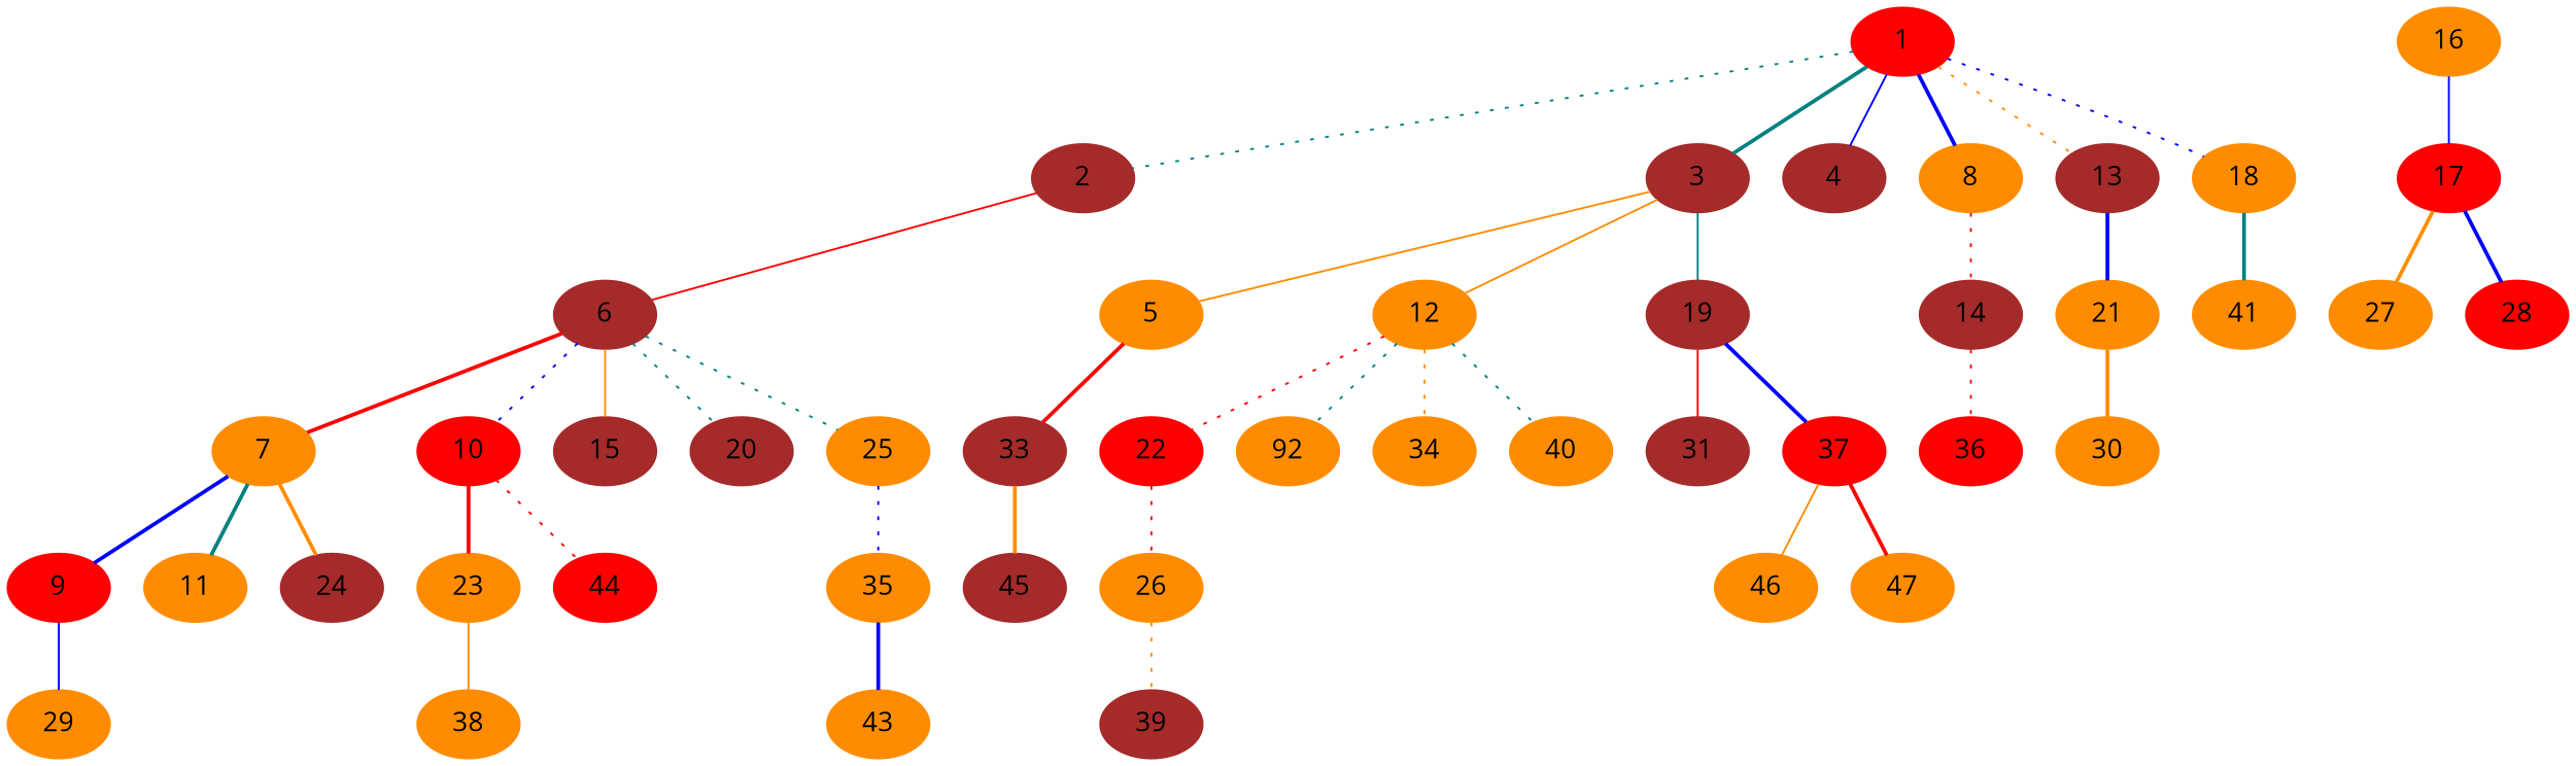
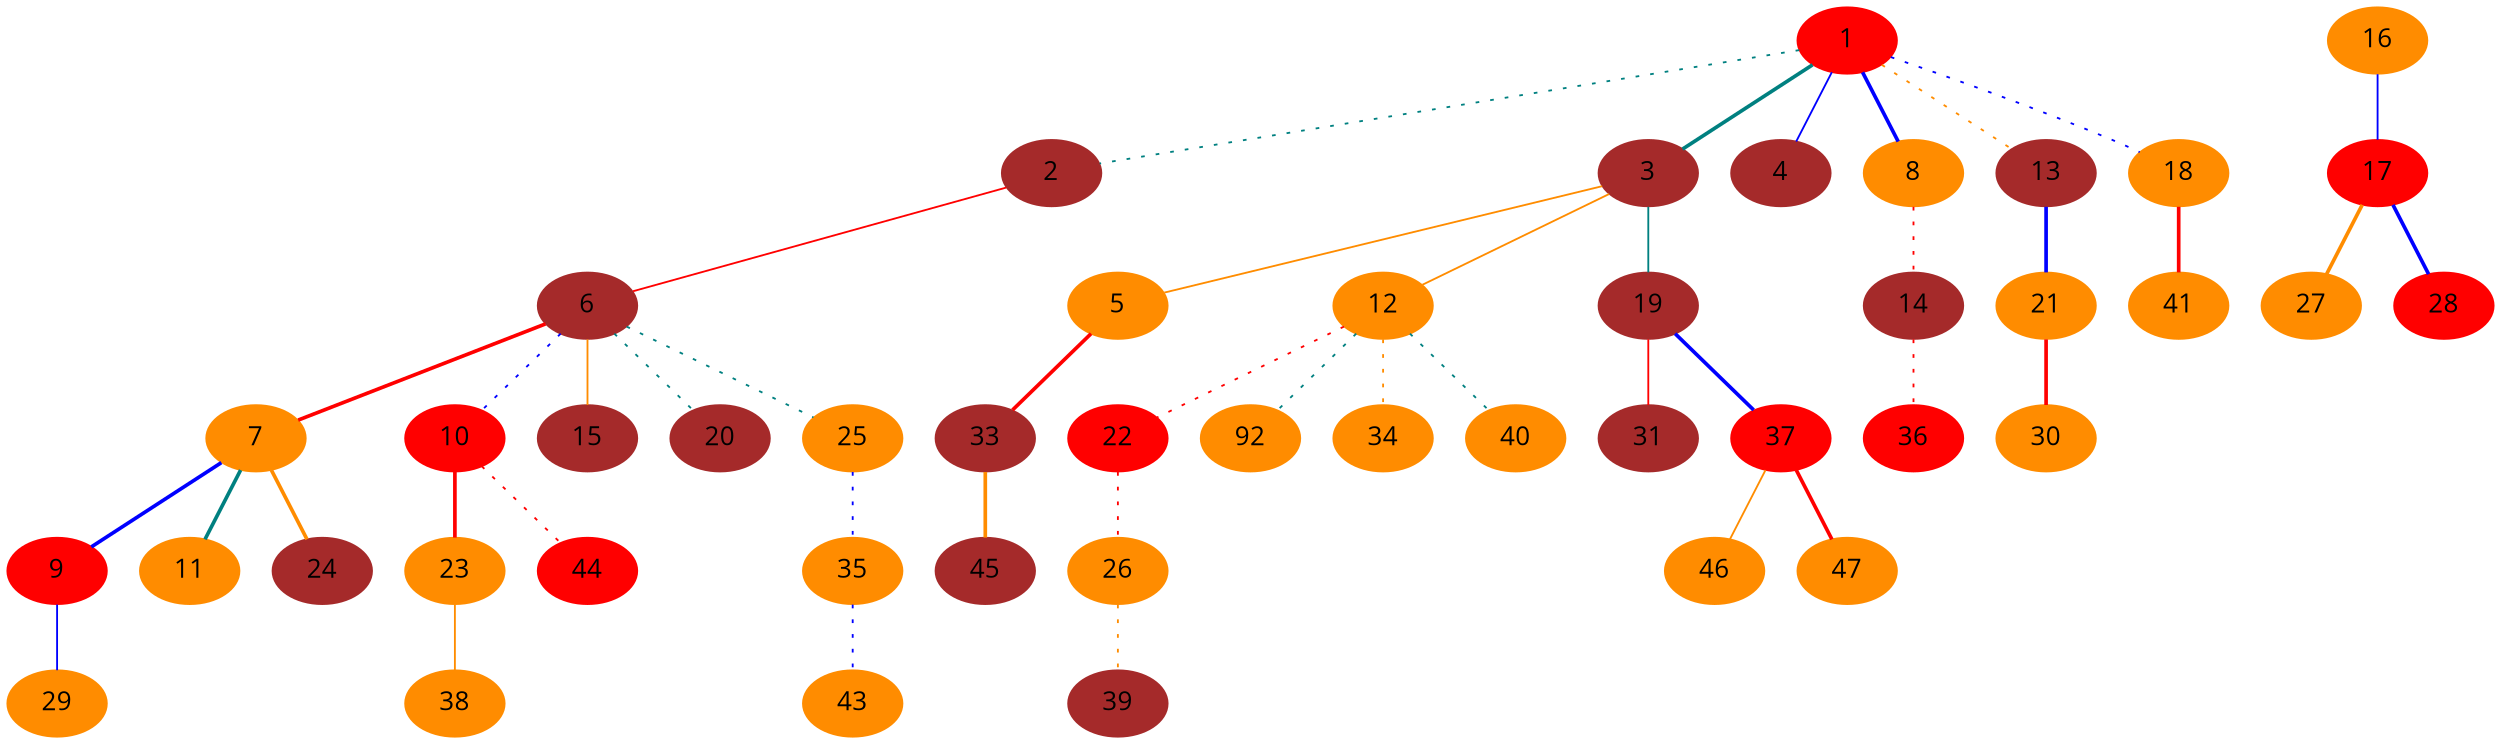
  graph {
    fontname="Open Sans"
    node [color=darkorange fontname="Open Sans" style=filled]
    edge [color=blue fontname="Open Sans" style=bold weight=1.0]
    1 [color=red]
    2 [color=brown]
    3 [color=brown]
    4 [color=brown]
    8
    13 [color=brown]
    18
    6 [color=brown]
    5
    12
    19 [color=brown]
    14 [color=brown]
    21
    41
    7
    10 [color=red]
    15 [color=brown]
    20 [color=brown]
    25
    33 [color=brown]
    22 [color=red]
    n22 [label=92]
    34
    40
    31 [color=brown]
    37 [color=red]
    45 [color=brown]
    9 [color=red]
    11
    24 [color=brown]
    23
    44 [color=red]
    35
    29
    36 [color=red]
    38
    17 [color=red]
    16
    26
    30
    27
    28 [color=red]
    46
    47
    39 [color=brown]
    43
    1 -- 2 [color=teal style=dotted]
    1 -- 3 [color=teal]
    1 -- 4 [style=solid]
    1 -- 8
    1 -- 13 [color=darkorange style=dotted]
    1 -- 18 [style=dotted]
    2 -- 6 [color=red style=solid]
    3 -- 5 [color=darkorange style=solid]
    3 -- 12 [color=darkorange style=solid]
    3 -- 19 [color=teal style=solid weight=2.0]
    8 -- 14 [color=red style=dotted]
    13 -- 21
-   18 -- 41 [color=teal]
+   18 -- 41 [color=red]
    6 -- 7 [color=red]
    6 -- 10 [style=dotted]
    6 -- 15 [color=darkorange style=solid weight=4.0]
    6 -- 20 [color=teal style=dotted]
    6 -- 25 [color=teal style=dotted]
    5 -- 33 [color=red]
    12 -- 22 [color=red style=dotted]
    12 -- n22 [color=teal style=dotted]
    12 -- 34 [color=darkorange style=dotted]
    12 -- 40 [color=teal style=dotted]
    19 -- 31 [color=red style=solid]
    19 -- 37
    14 -- 36 [color=red style=dotted]
-   21 -- 30 [color=darkorange]
+   21 -- 30 [color=red]
    7 -- 9
    7 -- 11 [color=teal]
    7 -- 24 [color=darkorange]
    10 -- 23 [color=red]
    10 -- 44 [color=red style=dotted]
    25 -- 35 [style=dotted]
    33 -- 45 [color=darkorange weight=2.0]
    22 -- 26 [color=red style=dotted]
    37 -- 46 [color=darkorange style=solid]
    37 -- 47 [color=red]
    9 -- 29 [style=solid weight=2.0]
    23 -- 38 [color=darkorange style=solid]
-   35 -- 43
+   35 -- 43 [style=dotted]
    17 -- 27 [color=darkorange]
    17 -- 28
    16 -- 17 [style=solid]
    26 -- 39 [color=darkorange style=dotted]
  }
